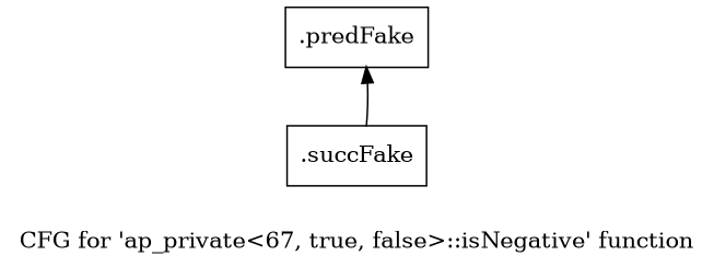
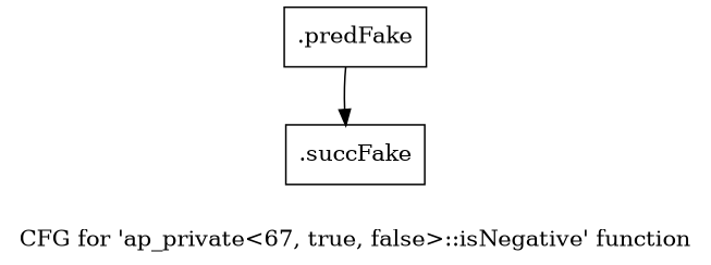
  digraph {
    label="CFG for 'ap_private\<67, true, false\>::isNegative' function"
    node [shape=record]
    n1 [label="{.predFake}"]
    n2 [filename="/mnt/xilinx/Vitis_HLS/2021.2/include/etc/ap_private.h" label="{.succFake}" linenumber=4572]
-   n2 -> n1 [execusionnum=2 filename="/mnt/xilinx/Vitis_HLS/2021.2/include/etc/ap_private.h"]
+   n1 -> n2 [execusionnum=2 filename="/mnt/xilinx/Vitis_HLS/2021.2/include/etc/ap_private.h"]
  }
